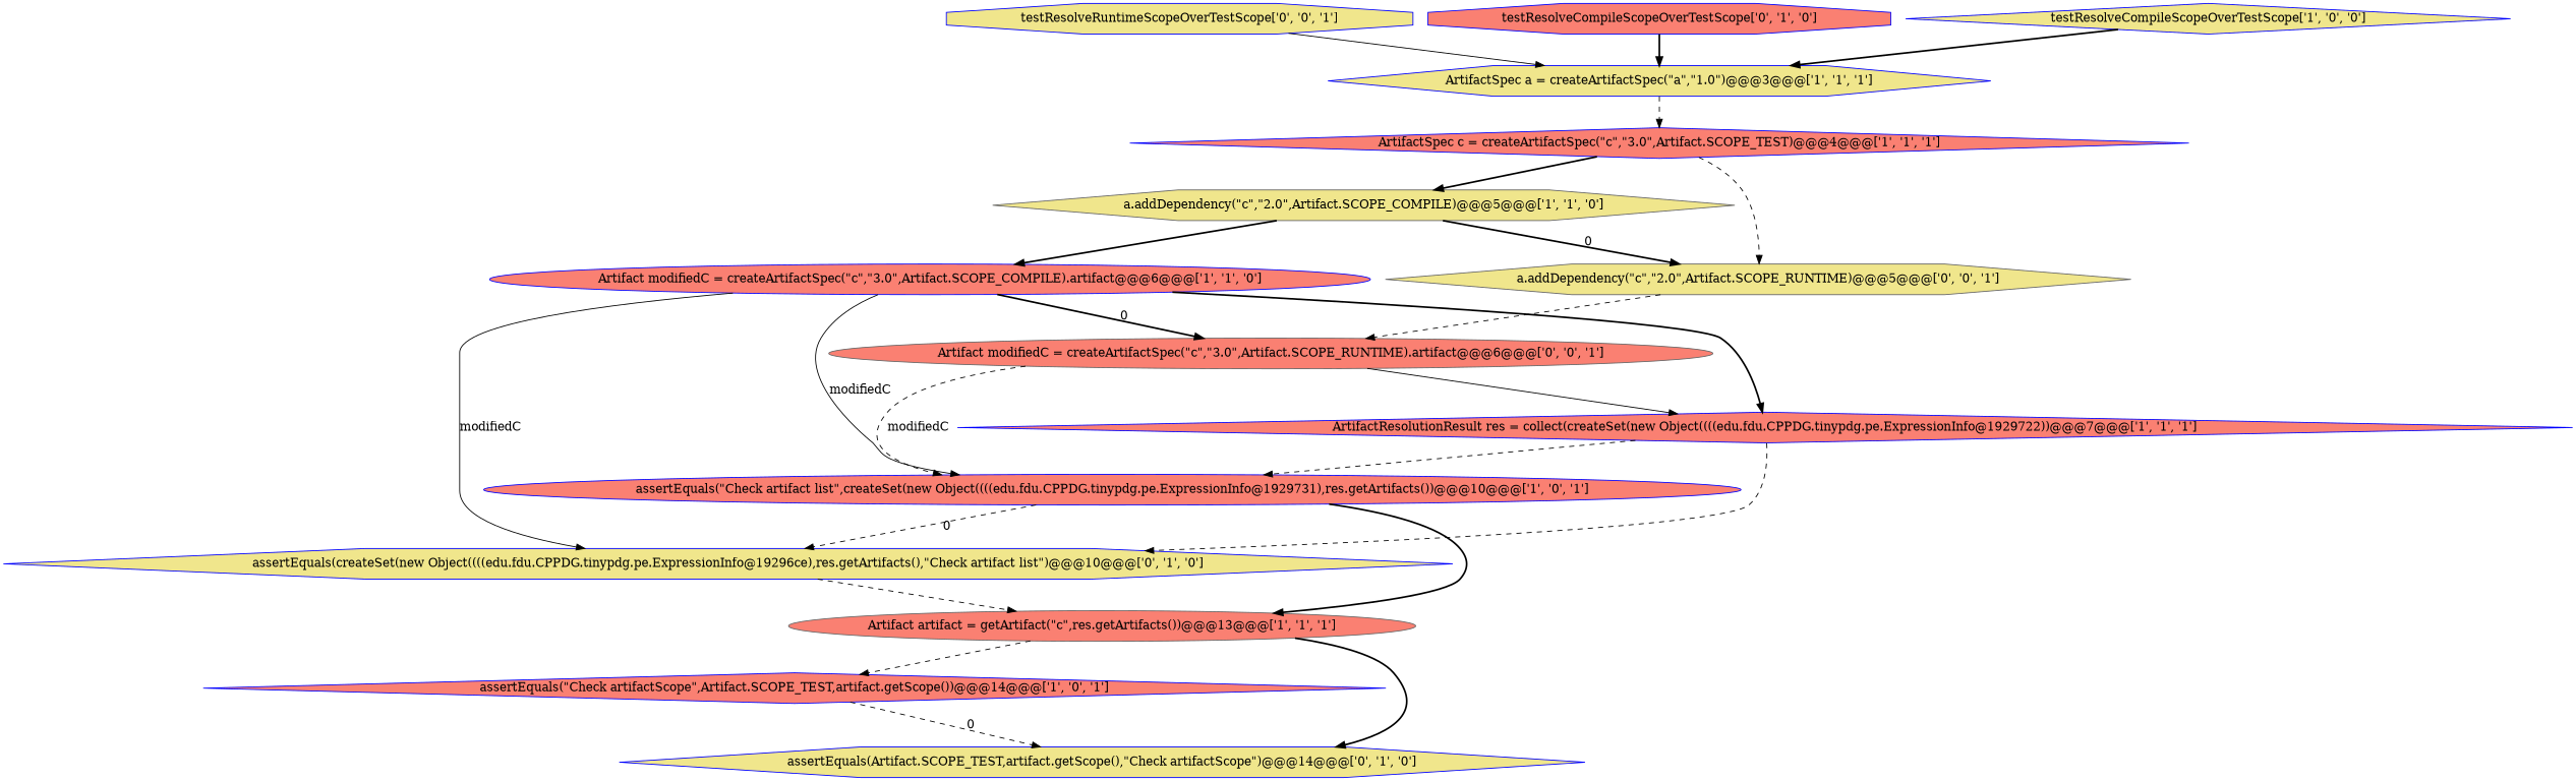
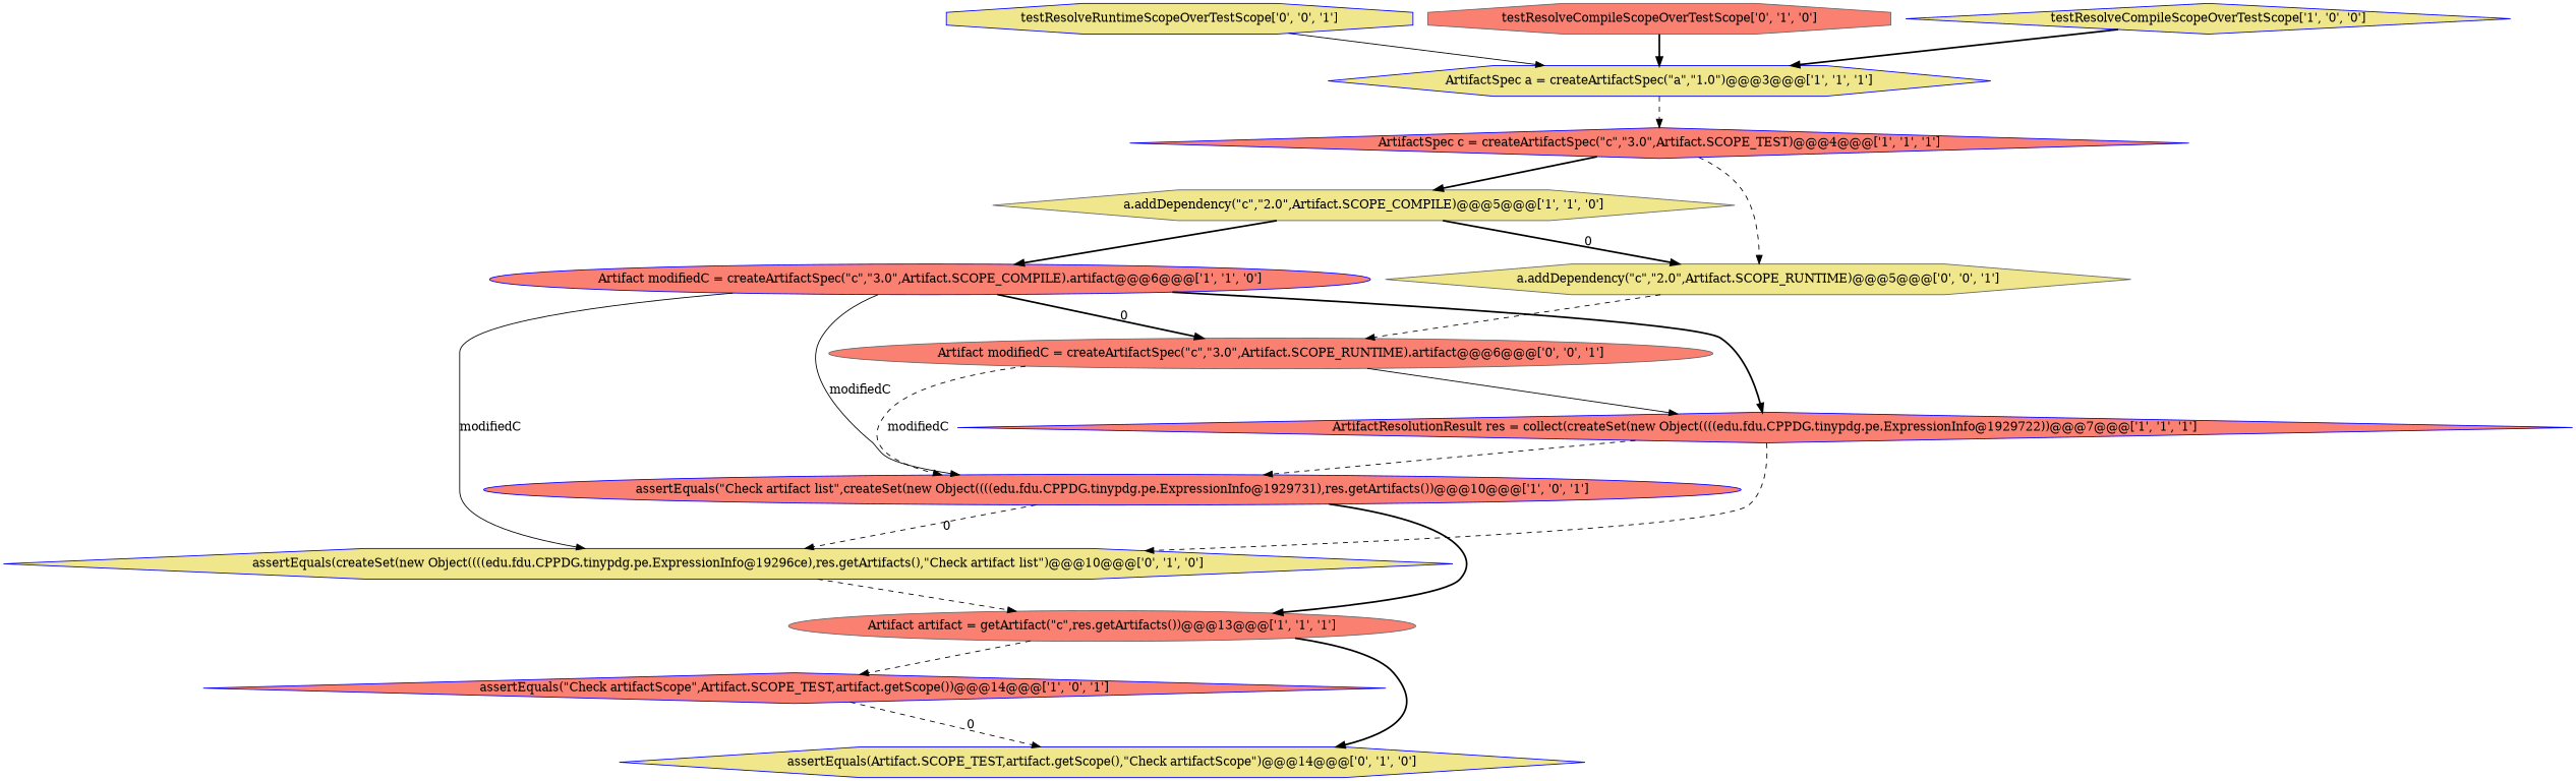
  digraph {
    node [fillcolor=salmon shape=hexagon style=filled color=blue]
    edge [style=dashed]
    n1 [fillcolor=khaki label="assertEquals(Artifact.SCOPE_TEST,artifact.getScope(),\"Check artifactScope\")@@@14@@@['0', '1', '0']"]
    n2 [fillcolor=khaki label="testResolveRuntimeScopeOverTestScope['0', '0', '1']" shape=octagon]
    n3 [fillcolor=khaki label="ArtifactSpec a = createArtifactSpec(\"a\",\"1.0\")@@@3@@@['1', '1', '1']"]
    n4 [label="ArtifactSpec c = createArtifactSpec(\"c\",\"3.0\",Artifact.SCOPE_TEST)@@@4@@@['1', '1', '1']" shape=diamond]
    n5 [fillcolor=khaki label="a.addDependency(\"c\",\"2.0\",Artifact.SCOPE_COMPILE)@@@5@@@['1', '1', '0']" color=gray40]
    n6 [fillcolor=khaki label="a.addDependency(\"c\",\"2.0\",Artifact.SCOPE_RUNTIME)@@@5@@@['0', '0', '1']" color=gray40]
    n7 [label="Artifact modifiedC = createArtifactSpec(\"c\",\"3.0\",Artifact.SCOPE_COMPILE).artifact@@@6@@@['1', '1', '0']" shape=ellipse]
    n8 [label="ArtifactResolutionResult res = collect(createSet(new Object((((edu.fdu.CPPDG.tinypdg.pe.ExpressionInfo@1929722))@@@7@@@['1', '1', '1']" shape=diamond]
    n9 [label="assertEquals(\"Check artifact list\",createSet(new Object((((edu.fdu.CPPDG.tinypdg.pe.ExpressionInfo@1929731),res.getArtifacts())@@@10@@@['1', '0', '1']" shape=ellipse]
    n10 [fillcolor=khaki label="assertEquals(createSet(new Object((((edu.fdu.CPPDG.tinypdg.pe.ExpressionInfo@19296ce),res.getArtifacts(),\"Check artifact list\")@@@10@@@['0', '1', '0']"]
    n11 [label="Artifact modifiedC = createArtifactSpec(\"c\",\"3.0\",Artifact.SCOPE_RUNTIME).artifact@@@6@@@['0', '0', '1']" shape=ellipse color=gray40]
    n12 [label="assertEquals(\"Check artifactScope\",Artifact.SCOPE_TEST,artifact.getScope())@@@14@@@['1', '0', '1']" shape=diamond]
    n13 [label="Artifact artifact = getArtifact(\"c\",res.getArtifacts())@@@13@@@['1', '1', '1']" shape=ellipse color=gray40]
-   n14 [label="testResolveCompileScopeOverTestScope['0', '1', '0']" shape=octagon]
+   n14 [label="testResolveCompileScopeOverTestScope['0', '1', '0']" shape=octagon color=gray40]
    n15 [fillcolor=khaki label="testResolveCompileScopeOverTestScope['1', '0', '0']" shape=diamond]
    n2 -> n3 [style=solid]
    n3 -> n4
    n4 -> n5 [style=bold]
    n4 -> n6
    n5 -> n6 [label=0 style=bold]
    n5 -> n7 [style=bold]
    n6 -> n11
    n7 -> n8 [style=bold]
    n7 -> n9 [label=modifiedC style=solid]
    n7 -> n10 [label=modifiedC style=solid]
    n7 -> n11 [label=0 style=bold]
    n8 -> n9
    n8 -> n10
    n9 -> n10 [label=0]
    n9 -> n13 [style=bold]
    n10 -> n13
    n11 -> n8 [style=solid]
    n11 -> n9 [label=modifiedC]
    n12 -> n1 [label=0]
    n13 -> n1 [style=bold]
    n13 -> n12
    n14 -> n3 [style=bold]
    n15 -> n3 [style=bold]
  }
